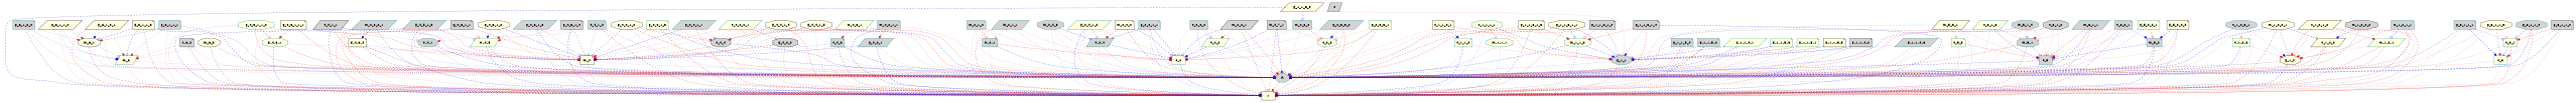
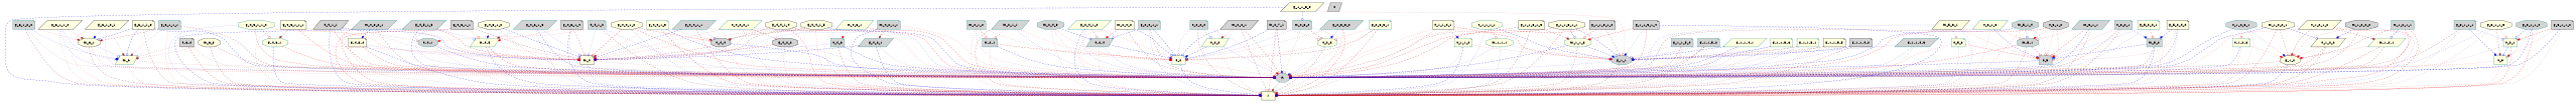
  digraph {
    node [color=teal fillcolor=lightyellow shape=note style=filled]
    edge [arrowhead=odot color=brown style=dashed]
    g_6_1_2_2 [fillcolor=lightgrey]
    m_6 [shape=parallelogram]
    1 [color=black]
    R [fillcolor=lightgrey shape=octagon]
    m_6_1 [color=black shape=octagon]
    g_6_1_1_3 [color=black]
    o_4_1 [fillcolor=lightgrey shape=octagon]
    m_4 [color=black]
    g_2_4_1_2 [shape=parallelogram]
    o_2
    o_2_4 [fillcolor=lightgrey shape=parallelogram]
    m_5_2 [fillcolor=lightgrey]
    o_5 [fillcolor=lightgrey]
    o_5_1_3 [shape=parallelogram]
    m_5_1 [fillcolor=lightgrey shape=octagon]
    o_4_4 [color=black fillcolor=lightgrey shape=octagon]
    g_4_3_1_1_2 [shape=octagon]
    g_4_3_1 [shape=octagon]
    m_5_3_1 [color=black shape=parallelogram]
    o_5_3
    g_4_4_1_3
    g_6_1_1_2 [color=black shape=parallelogram]
    o_2_2 [shape=parallelogram]
    g_4_5_1_2 [color=black shape=octagon]
    m_4_5 [shape=parallelogram]
    g_5_2_2_1
    m_2_4_2 [color=black]
    g_4_5_1_4 [color=black fillcolor=lightgrey]
    g_6_1_1_1 [fillcolor=lightgrey]
    m_2_1_2 [fillcolor=lightgrey]
    m_2_1 [fillcolor=lightgrey]
    g_1_1_4_3 [fillcolor=lightgrey shape=parallelogram]
    g_1_1 [fillcolor=lightgrey shape=octagon]
    g_1_1_5_1
    g_1_1_5_5 [color=black]
    m_2_4_3 [fillcolor=lightgrey shape=octagon]
    g_2_4_1_1 [fillcolor=lightgrey]
    m_2_1_1 [fillcolor=lightgrey shape=parallelogram]
    g_5_2_2_2 [color=black]
    g_4_2_2 [color=black fillcolor=lightgrey shape=octagon]
    g_4_4_1_1 [fillcolor=lightgrey shape=parallelogram]
    o_1_1_2_1 [color=black]
    o_1_1_2
    g_1_1_5_6
    m_1_2_2_2 [color=black fillcolor=lightgrey shape=octagon]
    g_1_2 [color=black shape=octagon]
    o_1_2_2 [color=black shape=parallelogram]
    o_3
    n49 [color=black fillcolor=lightgrey label=m_2_7_1]
    o_2_3 [shape=octagon]
    0 [color=black fillcolor=lightgrey shape=parallelogram]
    m_1_1_1 [shape=octagon]
    g_4_4_1_2 [color=black shape=octagon]
    g_1_1_5_3 [color=black shape=parallelogram]
    m_2_3_2 [fillcolor=lightgrey]
    g_1_1_3_1_4 [color=black fillcolor=lightgrey]
    m_1_1_3 [shape=octagon]
    o_5_2_1 [fillcolor=lightgrey]
    g_1_1_3_1_1 [color=black shape=octagon]
    m_1_2_1_1 [fillcolor=lightgrey]
    m_1_2_1 [shape=parallelogram]
    g_2_3_3_2 [fillcolor=lightgrey shape=parallelogram]
    g_1_1_4_2 [color=black fillcolor=lightgrey]
    g_4_3_1_1_1 [color=black]
    g_6_1_2_1 [color=black shape=parallelogram]
    g_1_1_5_4 [fillcolor=lightgrey]
    o_3_1
    g_4_2_1 [fillcolor=lightgrey shape=parallelogram]
    o_1_2_3_1 [fillcolor=lightgrey shape=octagon]
    o_1_2_3
    g_4_5_1_5 [fillcolor=lightgrey shape=parallelogram]
    g_1_1_3_1_3 [color=black]
    o_5_1_2 [color=black fillcolor=lightgrey shape=octagon]
    o_1_2_1_2 [color=black shape=parallelogram]
    g_3_1_1_2 [color=black fillcolor=lightgrey]
    m_2_2_1 [color=black fillcolor=lightgrey shape=parallelogram]
    o_4_1_1 [color=black fillcolor=lightgrey shape=parallelogram]
    g_4_5_1_1 [color=black fillcolor=lightgrey]
    o_6_2 [color=black fillcolor=lightgrey]
    o_4_2_2_1 [shape=parallelogram]
    m_1_2_2_1 [color=black shape=octagon]
    m_5_1_4 [fillcolor=lightgrey shape=octagon]
    m_5_1_1 [fillcolor=lightgrey shape=parallelogram]
    g_2_3_3_1
    g_4_4_1_4 [color=black shape=octagon]
    g_1_1_5_2 [fillcolor=lightgrey]
    m_4_2_1_1 [fillcolor=lightgrey]
    m_4_6_1 [shape=parallelogram]
    o_4_6 [fillcolor=lightgrey]
    g_1_1_3_1_2 [color=black fillcolor=lightgrey]
    m_4_3_2_1 [fillcolor=lightgrey shape=parallelogram]
    g_4_3_2 [color=black]
    m_6_3 [color=black shape=octagon]
    g_4_4_1_5 [color=black shape=octagon]
    g_1_1_4_1 [shape=parallelogram]
    g_3_1_1_4 [fillcolor=lightgrey shape=octagon]
    o_2_2_2 [fillcolor=lightgrey]
    g_3_1_1_1 [fillcolor=lightgrey]
    g_3_1_1_3 [color=black shape=octagon]
    o_4_1_2 [fillcolor=lightgrey]
    g_4_5_1_3 [fillcolor=lightgrey shape=parallelogram]
    o_1_1_1_1 [shape=octagon]
    g_6_1_2_2 -> m_6 [arrowhead=diamond color=blue style=dotted]
    g_6_1_2_2 -> 1
    g_6_1_2_2 -> R [style=dotted]
    g_6_1_2_2 -> m_6_1 [arrowhead=diamond style=dotted]
    m_6 -> 1 [arrowhead=diamond color=red style=dotted]
    m_6 -> R [arrowhead=diamond style=dotted]
    R -> 1 [arrowhead=diamond]
    m_6_1 -> m_6 [color=blue style=dotted]
    m_6_1 -> 1 [arrowhead=diamond]
    m_6_1 -> R [color=red style=dotted]
    g_6_1_1_3 -> m_6 [color=blue]
    g_6_1_1_3 -> 1
    g_6_1_1_3 -> R [color=blue]
    g_6_1_1_3 -> m_6_1 [color=blue]
    o_4_1 -> 1 [arrowhead=diamond style=dotted]
    o_4_1 -> R [arrowhead=diamond color=blue]
    o_4_1 -> m_4 [arrowhead=diamond color=red style=dotted]
    m_4 -> 1 [color=blue style=dotted]
    m_4 -> R [style=dotted]
    g_2_4_1_2 -> 1 [arrowhead=diamond color=blue]
    g_2_4_1_2 -> R [arrowhead=diamond color=blue style=dotted]
    g_2_4_1_2 -> o_2 [color=red style=dotted]
    g_2_4_1_2 -> o_2_4
    o_2 -> 1 [color=blue]
    o_2 -> R [arrowhead=diamond color=red style=dotted]
    o_2_4 -> 1 [arrowhead=diamond style=dotted]
    o_2_4 -> R [color=blue style=dotted]
    o_2_4 -> o_2 [arrowhead=diamond color=blue]
    m_5_2 -> 1 [color=blue]
    m_5_2 -> R
    m_5_2 -> o_5 [color=blue]
    o_5 -> 1 [arrowhead=diamond style=dotted]
    o_5 -> R [arrowhead=diamond color=blue]
    o_5_1_3 -> 1 [color=red style=dotted]
    o_5_1_3 -> R
    o_5_1_3 -> o_5 [arrowhead=diamond color=blue]
    o_5_1_3 -> m_5_1 [color=red style=dotted]
    m_5_1 -> 1 [arrowhead=diamond]
    m_5_1 -> R [color=red]
    m_5_1 -> o_5 [color=red]
    o_4_4 -> 1 [arrowhead=diamond color=red style=dotted]
    o_4_4 -> R [arrowhead=diamond color=blue]
    o_4_4 -> m_4
    g_4_3_1_1_2 -> 1 [color=blue style=dotted]
    g_4_3_1_1_2 -> R [arrowhead=diamond color=red]
    g_4_3_1_1_2 -> m_4 [color=red style=dotted]
    g_4_3_1_1_2 -> g_4_3_1
    g_4_3_1 -> 1 [arrowhead=diamond color=blue]
    g_4_3_1 -> R [arrowhead=diamond color=red]
    g_4_3_1 -> m_4 [arrowhead=diamond color=red style=dotted]
    m_5_3_1 -> 1 [arrowhead=diamond color=blue style=dotted]
    m_5_3_1 -> R [color=blue style=dotted]
    m_5_3_1 -> o_5 [arrowhead=diamond color=red style=dotted]
    m_5_3_1 -> o_5_3 [style=dotted]
    o_5_3 -> 1 [arrowhead=diamond style=dotted]
    o_5_3 -> R [arrowhead=diamond color=red style=dotted]
    o_5_3 -> o_5 [color=red]
    g_4_4_1_3 -> 1 [arrowhead=diamond color=red]
    g_4_4_1_3 -> R [color=blue]
    g_4_4_1_3 -> m_4 [arrowhead=diamond color=red style=dotted]
    g_4_4_1_3 -> o_4_4 [arrowhead=diamond style=dotted]
    g_6_1_1_2 -> m_6 [arrowhead=diamond color=blue style=dotted]
    g_6_1_1_2 -> 1 [style=dotted]
    g_6_1_1_2 -> R [color=blue style=dotted]
    g_6_1_1_2 -> m_6_1 [arrowhead=diamond style=dotted]
    o_2_2 -> 1 [style=dotted]
    o_2_2 -> R [color=blue style=dotted]
    o_2_2 -> o_2 [arrowhead=diamond color=blue]
    g_4_5_1_2 -> 1 [arrowhead=diamond style=dotted]
    g_4_5_1_2 -> R [arrowhead=diamond style=dotted]
    g_4_5_1_2 -> m_4 [color=blue]
    g_4_5_1_2 -> m_4_5 [arrowhead=diamond color=blue style=dotted]
    m_4_5 -> 1 [color=blue]
    m_4_5 -> R [arrowhead=diamond color=red]
    m_4_5 -> m_4 [color=red style=dotted]
    g_5_2_2_1 -> 1 [color=red style=dotted]
    g_5_2_2_1 -> R [arrowhead=diamond color=blue style=dotted]
    g_5_2_2_1 -> m_5_2 [color=red]
    g_5_2_2_1 -> o_5 [arrowhead=diamond color=blue style=dotted]
    m_2_4_2 -> 1 [arrowhead=diamond color=red style=dotted]
    m_2_4_2 -> R
    m_2_4_2 -> o_2 [color=blue]
    m_2_4_2 -> o_2_4 [arrowhead=diamond color=red]
    g_4_5_1_4 -> 1 [arrowhead=diamond color=blue]
    g_4_5_1_4 -> R [arrowhead=diamond style=dotted]
    g_4_5_1_4 -> m_4
    g_4_5_1_4 -> m_4_5 [arrowhead=diamond color=red style=dotted]
    g_6_1_1_1 -> m_6 [arrowhead=diamond style=dotted]
    g_6_1_1_1 -> 1 [color=red style=dotted]
    g_6_1_1_1 -> R
    g_6_1_1_1 -> m_6_1 [arrowhead=diamond]
    m_2_1_2 -> 1 [arrowhead=diamond style=dotted]
    m_2_1_2 -> R [style=dotted]
    m_2_1_2 -> o_2 [style=dotted]
    m_2_1_2 -> m_2_1 [color=red]
    m_2_1 -> 1 [color=red style=dotted]
    m_2_1 -> R [arrowhead=diamond color=blue]
    m_2_1 -> o_2 [color=red]
    g_1_1_4_3 -> 1 [style=dotted]
    g_1_1_4_3 -> R [color=blue style=dotted]
    g_1_1_4_3 -> g_1_1 [color=blue style=dotted]
    g_1_1 -> 1 [arrowhead=diamond]
    g_1_1 -> R [arrowhead=diamond color=blue style=dotted]
    g_1_1_5_1 -> 1 [color=blue style=dotted]
    g_1_1_5_1 -> R [arrowhead=diamond style=dotted]
    g_1_1_5_1 -> g_1_1 [arrowhead=diamond]
    g_1_1_5_5 -> 1 [color=red style=dotted]
    g_1_1_5_5 -> R [style=dotted]
    g_1_1_5_5 -> g_1_1
    m_2_4_3 -> 1 [arrowhead=diamond style=dotted]
    m_2_4_3 -> R [arrowhead=diamond color=red style=dotted]
    m_2_4_3 -> o_2 [arrowhead=diamond color=red style=dotted]
    m_2_4_3 -> o_2_4 [color=blue]
    g_2_4_1_1 -> 1 [color=blue style=dotted]
    g_2_4_1_1 -> R [arrowhead=diamond]
    g_2_4_1_1 -> o_2 [color=blue]
    g_2_4_1_1 -> o_2_4 [color=blue]
    m_2_1_1 -> 1 [arrowhead=diamond]
    m_2_1_1 -> R [arrowhead=diamond color=blue style=dotted]
    m_2_1_1 -> o_2 [arrowhead=diamond color=red style=dotted]
    m_2_1_1 -> m_2_1 [color=red style=dotted]
    g_5_2_2_2 -> 1 [color=blue style=dotted]
    g_5_2_2_2 -> R [arrowhead=diamond]
    g_5_2_2_2 -> m_5_2 [arrowhead=diamond color=blue]
    g_5_2_2_2 -> o_5 [style=dotted]
    g_4_2_2 -> 1 [arrowhead=diamond color=red style=dotted]
    g_4_2_2 -> R [arrowhead=diamond style=dotted]
    g_4_2_2 -> m_4 [color=red]
    g_4_4_1_1 -> 1 [arrowhead=diamond color=red]
    g_4_4_1_1 -> R [arrowhead=diamond color=red style=dotted]
    g_4_4_1_1 -> m_4 [color=blue]
    g_4_4_1_1 -> o_4_4 [color=blue style=dotted]
    o_1_1_2_1 -> 1 [arrowhead=diamond style=dotted]
    o_1_1_2_1 -> R [arrowhead=diamond color=red style=dotted]
    o_1_1_2_1 -> g_1_1 [color=red]
    o_1_1_2_1 -> o_1_1_2 [arrowhead=diamond color=blue style=dotted]
    o_1_1_2 -> 1 [arrowhead=diamond color=blue]
    o_1_1_2 -> R [style=dotted]
    o_1_1_2 -> g_1_1 [arrowhead=diamond color=red style=dotted]
    g_1_1_5_6 -> 1 [arrowhead=diamond style=dotted]
    g_1_1_5_6 -> R [arrowhead=diamond color=blue]
    g_1_1_5_6 -> g_1_1 [arrowhead=diamond color=blue style=dotted]
    m_1_2_2_2 -> 1 [arrowhead=diamond color=blue style=dotted]
    m_1_2_2_2 -> R [arrowhead=diamond]
    m_1_2_2_2 -> g_1_2 [color=red style=dotted]
    m_1_2_2_2 -> o_1_2_2 [arrowhead=diamond color=blue]
    g_1_2 -> 1 [color=blue]
    g_1_2 -> R
    o_1_2_2 -> 1
    o_1_2_2 -> R [arrowhead=diamond color=red]
    o_1_2_2 -> g_1_2 [arrowhead=diamond color=red style=dotted]
    o_3 -> 1 [color=red style=dotted]
    o_3 -> R [arrowhead=diamond color=red style=dotted]
    n49 -> 1 [color=red]
    n49 -> R [arrowhead=diamond color=blue]
    n49 -> o_2 [color=blue]
    n49 -> o_2_3 [style=dotted]
    o_2_3 -> 1
    o_2_3 -> R [arrowhead=diamond color=blue style=dotted]
    o_2_3 -> o_2 [color=red style=dotted]
    m_1_1_1 -> 1 [color=blue style=dotted]
    m_1_1_1 -> R [color=blue style=dotted]
    m_1_1_1 -> g_1_1 [style=dotted]
    g_4_4_1_2 -> 1 [arrowhead=diamond color=blue style=dotted]
    g_4_4_1_2 -> R [arrowhead=diamond color=red]
    g_4_4_1_2 -> m_4 [color=red]
    g_4_4_1_2 -> o_4_4 [color=red]
    g_1_1_5_3 -> 1 [color=blue]
    g_1_1_5_3 -> g_1_1 [color=red style=dotted]
    g_1_1_5_3 -> m_2_3_2 [color=blue]
    m_2_3_2 -> 1 [arrowhead=diamond style=dotted]
    m_2_3_2 -> R [style=dotted]
    m_2_3_2 -> o_2 [color=blue style=dotted]
    m_2_3_2 -> o_2_3 [color=red]
    g_1_1_3_1_4 -> 1 [arrowhead=diamond color=blue]
    g_1_1_3_1_4 -> R [arrowhead=diamond color=red]
    g_1_1_3_1_4 -> g_1_1 [arrowhead=diamond color=blue style=dotted]
    g_1_1_3_1_4 -> m_1_1_3 [arrowhead=diamond color=red]
    m_1_1_3 -> 1 [arrowhead=diamond]
    m_1_1_3 -> R [arrowhead=diamond color=blue]
    m_1_1_3 -> g_1_1 [arrowhead=diamond color=blue]
    o_5_2_1 -> 1 [arrowhead=diamond]
    o_5_2_1 -> R
    o_5_2_1 -> m_5_2 [arrowhead=diamond color=blue style=dotted]
    o_5_2_1 -> o_5 [arrowhead=diamond color=red style=dotted]
    g_1_1_3_1_1 -> 1 [arrowhead=diamond]
    g_1_1_3_1_1 -> R [color=red]
    g_1_1_3_1_1 -> g_1_1 [color=blue]
    g_1_1_3_1_1 -> m_1_1_3 [color=blue]
    m_1_2_1_1 -> 1 [arrowhead=diamond color=red]
    m_1_2_1_1 -> R [arrowhead=diamond]
    m_1_2_1_1 -> g_1_2
    m_1_2_1_1 -> m_1_2_1 [color=blue]
    m_1_2_1 -> 1 [arrowhead=diamond color=red]
    m_1_2_1 -> R
    m_1_2_1 -> g_1_2 [arrowhead=diamond color=red style=dotted]
    g_2_3_3_2 -> 1 [arrowhead=diamond color=red]
    g_2_3_3_2 -> R [arrowhead=diamond style=dotted]
    g_2_3_3_2 -> o_2 [style=dotted]
    g_2_3_3_2 -> o_2_3 [arrowhead=diamond color=blue style=dotted]
    g_1_1_4_2 -> 1 [arrowhead=diamond]
    g_1_1_4_2 -> R [arrowhead=diamond color=blue style=dotted]
    g_1_1_4_2 -> g_1_1 [color=blue]
    g_4_3_1_1_1 -> 1 [arrowhead=diamond style=dotted]
    g_4_3_1_1_1 -> R [color=red]
-   g_4_3_1_1_1 -> m_4 [arrowhead=diamond]
+   g_4_3_1_1_1 -> m_4 [arrowhead=diamond style=dotted]
    g_4_3_1_1_1 -> g_4_3_1 [arrowhead=diamond]
    g_6_1_2_1 -> m_6 [arrowhead=diamond style=dotted]
-   g_6_1_2_1 -> 1 [color=red]
+   g_6_1_2_1 -> 1 [color=red style=dotted]
    g_6_1_2_1 -> R [arrowhead=diamond color=red style=dotted]
    g_6_1_2_1 -> m_6_1 [arrowhead=diamond color=blue style=dotted]
    g_1_1_5_4 -> 1 [arrowhead=diamond style=dotted]
    g_1_1_5_4 -> R [color=red]
    g_1_1_5_4 -> g_1_1 [style=dotted]
    o_3_1 -> 1 [arrowhead=diamond color=red]
    o_3_1 -> R [arrowhead=diamond style=dotted]
    o_3_1 -> o_3 [color=blue]
    g_4_2_1 -> 1 [color=blue]
    g_4_2_1 -> R [style=dotted]
    g_4_2_1 -> m_4 [color=blue]
    o_1_2_3_1 -> 1 [color=red style=dotted]
    o_1_2_3_1 -> R [color=blue]
    o_1_2_3_1 -> g_1_2 [arrowhead=diamond color=blue style=dotted]
    o_1_2_3_1 -> o_1_2_3 [color=red style=dotted]
    o_1_2_3 -> 1 [color=red style=dotted]
    o_1_2_3 -> R [color=blue]
    o_1_2_3 -> g_1_2 [arrowhead=diamond color=red style=dotted]
    g_4_5_1_5 -> 1 [arrowhead=diamond color=blue style=dotted]
    g_4_5_1_5 -> R [arrowhead=diamond color=blue]
    g_4_5_1_5 -> m_4 [color=blue style=dotted]
    g_4_5_1_5 -> m_4_5 [arrowhead=diamond style=dotted]
    g_1_1_3_1_3 -> 1
    g_1_1_3_1_3 -> R
    g_1_1_3_1_3 -> g_1_1 [color=red style=dotted]
    g_1_1_3_1_3 -> m_1_1_3 [arrowhead=diamond]
    o_5_1_2 -> 1 [style=dotted]
    o_5_1_2 -> R [color=red]
    o_5_1_2 -> o_5 [color=red style=dotted]
    o_5_1_2 -> m_5_1 [arrowhead=diamond color=red style=dotted]
    o_1_2_1_2 -> 1 [arrowhead=diamond color=red]
    o_1_2_1_2 -> R [color=red style=dotted]
    o_1_2_1_2 -> g_1_2 [arrowhead=diamond color=red]
    o_1_2_1_2 -> m_1_2_1 [arrowhead=diamond]
    g_3_1_1_2 -> 1 [style=dotted]
    g_3_1_1_2 -> R [arrowhead=diamond color=blue]
    g_3_1_1_2 -> o_3 [style=dotted]
    g_3_1_1_2 -> o_3_1 [arrowhead=diamond color=red]
    m_2_2_1 -> 1
    m_2_2_1 -> R
    m_2_2_1 -> o_2 [color=blue]
    m_2_2_1 -> o_2_2 [arrowhead=diamond style=dotted]
    o_4_1_1 -> 1 [color=blue]
    o_4_1_1 -> R [color=red]
    o_4_1_1 -> o_4_1 [style=dotted]
    o_4_1_1 -> m_4 [color=blue]
    g_4_5_1_1 -> 1 [arrowhead=diamond color=red]
    g_4_5_1_1 -> R [arrowhead=diamond color=blue style=dotted]
    g_4_5_1_1 -> m_4
    g_4_5_1_1 -> m_4_5 [color=red style=dotted]
    o_6_2 -> m_6 [style=dotted]
    o_6_2 -> 1 [color=red]
    o_6_2 -> R [style=dotted]
    o_4_2_2_1 -> 1 [arrowhead=diamond color=blue style=dotted]
    o_4_2_2_1 -> R [arrowhead=diamond color=blue style=dotted]
    o_4_2_2_1 -> m_4 [arrowhead=diamond style=dotted]
    o_4_2_2_1 -> g_4_2_2
    m_1_2_2_1 -> 1
    m_1_2_2_1 -> R [color=blue]
    m_1_2_2_1 -> g_1_2
    m_1_2_2_1 -> o_1_2_2 [color=blue]
    m_5_1_4 -> 1 [arrowhead=diamond color=red style=dotted]
    m_5_1_4 -> R [arrowhead=diamond color=blue]
    m_5_1_4 -> o_5 [style=dotted]
    m_5_1_4 -> m_5_1 [color=blue style=dotted]
    m_5_1_1 -> 1 [arrowhead=diamond]
    m_5_1_1 -> R [arrowhead=diamond color=blue]
    m_5_1_1 -> o_5 [color=red]
    m_5_1_1 -> m_5_1 [color=red style=dotted]
    g_2_3_3_1 -> 1
    g_2_3_3_1 -> R [style=dotted]
    g_2_3_3_1 -> o_2 [arrowhead=diamond]
    g_2_3_3_1 -> o_2_3 [color=red style=dotted]
    g_4_4_1_4 -> 1 [color=red]
    g_4_4_1_4 -> R [arrowhead=diamond color=red]
    g_4_4_1_4 -> m_4 [arrowhead=diamond color=red style=dotted]
    g_4_4_1_4 -> o_4_4 [arrowhead=diamond]
    g_1_1_5_2 -> 1 [arrowhead=diamond]
    g_1_1_5_2 -> R [arrowhead=diamond]
    g_1_1_5_2 -> g_1_1 [color=blue style=dotted]
    m_4_2_1_1 -> 1 [arrowhead=diamond color=blue]
    m_4_2_1_1 -> R [color=red style=dotted]
    m_4_2_1_1 -> m_4 [arrowhead=diamond color=blue style=dotted]
    m_4_2_1_1 -> g_4_2_1 [arrowhead=diamond]
    m_4_6_1 -> 1 [style=dotted]
    m_4_6_1 -> R [color=red]
    m_4_6_1 -> m_4 [arrowhead=diamond]
    m_4_6_1 -> o_4_6 [arrowhead=diamond color=red style=dotted]
    o_4_6 -> 1 [arrowhead=diamond]
    o_4_6 -> R [arrowhead=diamond color=blue]
    o_4_6 -> m_4 [arrowhead=diamond color=blue style=dotted]
    g_1_1_3_1_2 -> 1 [arrowhead=diamond color=red style=dotted]
    g_1_1_3_1_2 -> R [arrowhead=diamond color=red]
    g_1_1_3_1_2 -> g_1_1
    g_1_1_3_1_2 -> m_1_1_3 [color=red]
    m_4_3_2_1 -> 1 [color=red]
    m_4_3_2_1 -> R
    m_4_3_2_1 -> m_4 [color=red style=dotted]
    m_4_3_2_1 -> g_4_3_2 [arrowhead=diamond color=blue]
    g_4_3_2 -> 1 [arrowhead=diamond color=blue]
    g_4_3_2 -> R [color=red]
    g_4_3_2 -> m_4 [color=blue style=dotted]
    m_6_3 -> m_6 [arrowhead=diamond style=dotted]
    m_6_3 -> 1 [arrowhead=diamond]
    m_6_3 -> R [arrowhead=diamond]
    g_4_4_1_5 -> 1 [color=red style=dotted]
    g_4_4_1_5 -> R [color=blue]
    g_4_4_1_5 -> m_4 [style=dotted]
    g_4_4_1_5 -> o_4_4
    g_1_1_4_1 -> 1 [color=red style=dotted]
    g_1_1_4_1 -> R [color=blue]
    g_1_1_4_1 -> g_1_1 [color=blue]
    g_3_1_1_4 -> 1 [color=red]
    g_3_1_1_4 -> R [color=blue]
    g_3_1_1_4 -> o_3 [arrowhead=diamond style=dotted]
    g_3_1_1_4 -> o_3_1 [color=blue]
    o_2_2_2 -> 1
    o_2_2_2 -> R [arrowhead=diamond color=red style=dotted]
    o_2_2_2 -> o_2 [style=dotted]
    o_2_2_2 -> o_2_2 [color=blue style=dotted]
    g_3_1_1_1 -> 1 [style=dotted]
    g_3_1_1_1 -> R
    g_3_1_1_1 -> o_3 [arrowhead=diamond color=blue]
    g_3_1_1_1 -> o_3_1 [color=blue style=dotted]
    g_3_1_1_3 -> 1 [arrowhead=diamond style=dotted]
    g_3_1_1_3 -> R [arrowhead=diamond color=blue style=dotted]
    g_3_1_1_3 -> o_3 [arrowhead=diamond]
    g_3_1_1_3 -> o_3_1 [color=red style=dotted]
    o_4_1_2 -> 1
    o_4_1_2 -> R [color=blue style=dotted]
    o_4_1_2 -> o_4_1 [arrowhead=diamond color=red style=dotted]
    o_4_1_2 -> m_4 [color=blue style=dotted]
    g_4_5_1_3 -> 1 [arrowhead=diamond color=blue]
    g_4_5_1_3 -> R [color=blue]
    g_4_5_1_3 -> m_4 [arrowhead=diamond color=red]
    g_4_5_1_3 -> m_4_5 [color=blue style=dotted]
    o_1_1_1_1 -> 1 [arrowhead=diamond color=blue style=dotted]
    o_1_1_1_1 -> R [color=red style=dotted]
    o_1_1_1_1 -> g_1_1 [color=blue]
    o_1_1_1_1 -> m_1_1_1
  }
